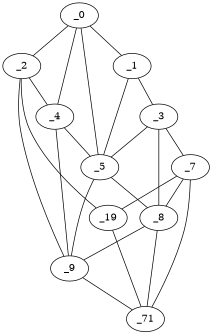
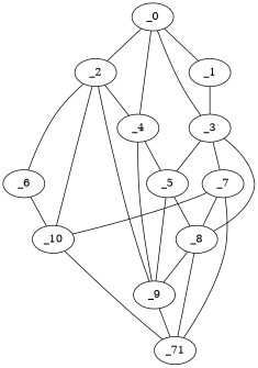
  graph {
    node [x=46 y=7]
    edge [valence=1]
    _0 [x=41 y=51]
    _1 [x=42 y=25]
    _2 [x=43 y=69]
    _4 [y=55]
    _5 [x=54 y=38]
    _3
+   _6 [x=54 y=125]
    _9 [x=87 y=40]
-   _10 [x=87 y=122 label=_19]
+   _10 [x=87 y=122]
    _8 [x=86 y=26]
    _7 [x=84]
    n12 [label=_71 x=90 y=35]
    _0 -- _1
    _0 -- _2
    _0 -- _4 [valence=2]
-   _0 -- _5 [valence=2]
-   _1 -- _5 [valence=2]
+   _0 -- _3 [valence=2]
    _1 -- _3
    _2 -- _4
+   _2 -- _6
    _2 -- _9 [valence=2]
    _2 -- _10
    _4 -- _5
    _4 -- _9 [valence=2]
    _5 -- _9 [valence=2]
    _5 -- _8
    _3 -- _5 [valence=2]
    _3 -- _8 [valence=2]
    _3 -- _7
+   _6 -- _10
    _9 -- n12
    _10 -- n12
    _8 -- _9 [valence=2]
    _8 -- n12 [valence=2]
    _7 -- _10
    _7 -- _8 [valence=2]
    _7 -- n12
  }
